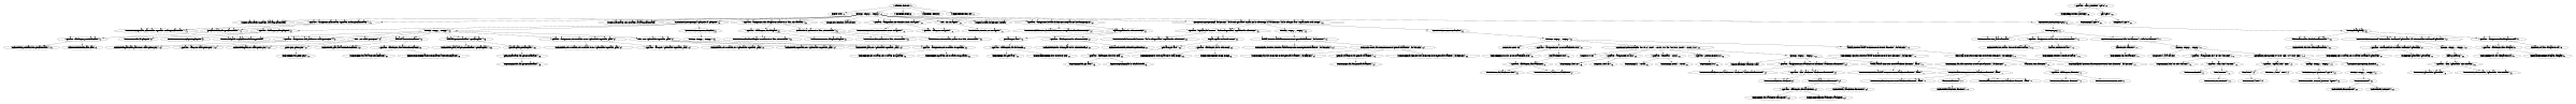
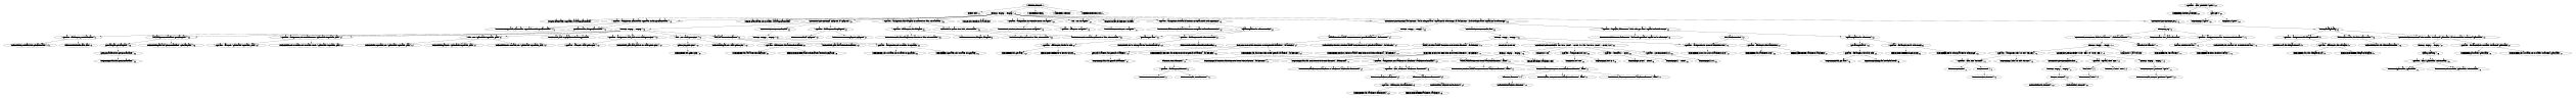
  digraph {
    fontname="DejaVu Serif"
    node [fontname="DejaVu Serif"]
    edge [fontname="DejaVu Serif"]
    n1 [label=<(METHOD,execute)<SUB>747</SUB>>]
    n2 [label=<(PARAM,this)<SUB>747</SUB>>]
    n3 [label=<(BLOCK,&lt;empty&gt;,&lt;empty&gt;)<SUB>747</SUB>>]
    n4 [label=<(MODIFIER,PUBLIC)>]
    n5 [label=<(MODIFIER,VIRTUAL)>]
    n6 [label=<(METHOD_RETURN,void)<SUB>747</SUB>>]
    n7 [label=<(LOCAL,ClassLoader myLoader: java.lang.ClassLoader)>]
    n8 [label=<(&lt;operator&gt;.assignment,ClassLoader myLoader = this.getClassLoader())<SUB>748</SUB>>]
    n9 [label=<(LOCAL,ClassLoader mirrorLoader: java.lang.ClassLoader)>]
    n10 [label=<(CONTROL_STRUCTURE,if (splitJunit),if (splitJunit))<SUB>750</SUB>>]
    n11 [label=<(&lt;operator&gt;.assignment,this.delegate = createMirror(this, mirrorLoader))<SUB>758</SUB>>]
    n12 [label=<(LOCAL,List testLists: java.util.List)>]
    n13 [label=<(&lt;operator&gt;.assignment,List testLists = new ArrayList())<SUB>760</SUB>>]
    n14 [label=<(&lt;init&gt;,new ArrayList())<SUB>760</SUB>>]
    n15 [label=<(LOCAL,boolean forkPerTest: boolean)>]
    n16 [label=<(&lt;operator&gt;.assignment,boolean forkPerTest = equals(ForkMode.PER_TEST))<SUB>762</SUB>>]
    n17 [label=<(CONTROL_STRUCTURE,if (forkPerTest || forkMode.getValue().equals(ForkMode.ONCE)),if (forkPerTest || forkMode.getValue().equals(ForkMode.ONCE)))<SUB>763</SUB>>]
    n18 [label=<(CONTROL_STRUCTURE,try,try)<SUB>775</SUB>>]
    n19 [label=<(IDENTIFIER,myLoader,ClassLoader myLoader = this.getClassLoader())<SUB>748</SUB>>]
    n20 [label=<(getClassLoader,this.getClassLoader())<SUB>748</SUB>>]
    n21 [label=<(&lt;operator&gt;.fieldAccess,this.splitJunit)<SUB>750</SUB>>]
    n22 [label=<(BLOCK,&lt;empty&gt;,&lt;empty&gt;)<SUB>750</SUB>>]
    n23 [label=<(CONTROL_STRUCTURE,else,else)<SUB>755</SUB>>]
    n24 [label=<(&lt;operator&gt;.fieldAccess,this.delegate)<SUB>758</SUB>>]
    n25 [label=<(createMirror,createMirror(this, mirrorLoader))<SUB>758</SUB>>]
    n26 [label=<(IDENTIFIER,testLists,List testLists = new ArrayList())<SUB>760</SUB>>]
    n27 [label=<(&lt;operator&gt;.alloc,new ArrayList())<SUB>760</SUB>>]
    n28 [label=<(IDENTIFIER,testLists,new ArrayList())<SUB>760</SUB>>]
    n29 [label=<(IDENTIFIER,forkPerTest,boolean forkPerTest = equals(ForkMode.PER_TEST))<SUB>762</SUB>>]
    n30 [label=<(equals,equals(ForkMode.PER_TEST))<SUB>762</SUB>>]
    n31 [label=<(&lt;operator&gt;.logicalOr,forkPerTest || forkMode.getValue().equals(ForkMode.ONCE))<SUB>763</SUB>>]
    n32 [label=<(BLOCK,&lt;empty&gt;,&lt;empty&gt;)<SUB>763</SUB>>]
    n33 [label=<(CONTROL_STRUCTURE,else,else)<SUB>766</SUB>>]
    n34 [label=<(BLOCK,try,try)<SUB>775</SUB>>]
    n35 [label=<(BLOCK,finally,finally)<SUB>785</SUB>>]
    n36 [label=<(&lt;operator&gt;.fieldAccess,JUnitTask.class)<SUB>748</SUB>>]
    n37 [label=<(IDENTIFIER,JUnitTask,this.getClassLoader())<SUB>748</SUB>>]
    n38 [label=<(FIELD_IDENTIFIER,class,class)<SUB>748</SUB>>]
    n39 [label=<(IDENTIFIER,this,if (splitJunit))<SUB>750</SUB>>]
    n40 [label=<(FIELD_IDENTIFIER,splitJunit,splitJunit)<SUB>750</SUB>>]
    n41 [label=<(LOCAL,Path path: org.apache.tools.ant.types.Path)>]
    n42 [label=<(&lt;operator&gt;.assignment,Path path = new Path(getProject()))<SUB>751</SUB>>]
    n43 [label=<(&lt;init&gt;,new Path(getProject()))<SUB>751</SUB>>]
    n44 [label=<(add,add(antRuntimeClasses))<SUB>752</SUB>>]
    n45 [label=<(add,add(getCommandline().getClasspath()))<SUB>753</SUB>>]
    n46 [label=<(&lt;operator&gt;.assignment,mirrorLoader = new SplitLoader(myLoader, path))<SUB>754</SUB>>]
    n47 [label=<(&lt;init&gt;,new SplitLoader(myLoader, path))<SUB>754</SUB>>]
    n48 [label=<(BLOCK,&lt;empty&gt;,&lt;empty&gt;)<SUB>755</SUB>>]
    n49 [label=<(IDENTIFIER,path,Path path = new Path(getProject()))<SUB>751</SUB>>]
    n50 [label=<(&lt;operator&gt;.alloc,new Path(getProject()))<SUB>751</SUB>>]
    n51 [label=<(IDENTIFIER,path,new Path(getProject()))<SUB>751</SUB>>]
    n52 [label=<(getProject,getProject())<SUB>751</SUB>>]
    n53 [label=<(IDENTIFIER,path,add(antRuntimeClasses))<SUB>752</SUB>>]
    n54 [label=<(&lt;operator&gt;.fieldAccess,this.antRuntimeClasses)<SUB>752</SUB>>]
    n55 [label=<(IDENTIFIER,path,add(getCommandline().getClasspath()))<SUB>753</SUB>>]
    n56 [label=<(getClasspath,getClasspath())<SUB>753</SUB>>]
    n57 [label=<(IDENTIFIER,mirrorLoader,mirrorLoader = new SplitLoader(myLoader, path))<SUB>754</SUB>>]
    n58 [label=<(&lt;operator&gt;.alloc,new SplitLoader(myLoader, path))<SUB>754</SUB>>]
    n59 [label=<(IDENTIFIER,mirrorLoader,new SplitLoader(myLoader, path))<SUB>754</SUB>>]
    n60 [label=<(IDENTIFIER,myLoader,new SplitLoader(myLoader, path))<SUB>754</SUB>>]
    n61 [label=<(IDENTIFIER,path,new SplitLoader(myLoader, path))<SUB>754</SUB>>]
    n62 [label=<(IDENTIFIER,this,getProject())<SUB>751</SUB>>]
    n63 [label=<(IDENTIFIER,this,add(antRuntimeClasses))<SUB>752</SUB>>]
    n64 [label=<(FIELD_IDENTIFIER,antRuntimeClasses,antRuntimeClasses)<SUB>752</SUB>>]
    n65 [label=<(getCommandline,this.getCommandline())<SUB>753</SUB>>]
    n66 [label=<(IDENTIFIER,this,this.getCommandline())<SUB>753</SUB>>]
    n67 [label=<(&lt;operator&gt;.assignment,mirrorLoader = myLoader)<SUB>756</SUB>>]
    n68 [label=<(IDENTIFIER,mirrorLoader,mirrorLoader = myLoader)<SUB>756</SUB>>]
    n69 [label=<(IDENTIFIER,myLoader,mirrorLoader = myLoader)<SUB>756</SUB>>]
    n70 [label=<(IDENTIFIER,this,this.delegate = createMirror(this, mirrorLoader))<SUB>758</SUB>>]
    n71 [label=<(FIELD_IDENTIFIER,delegate,delegate)<SUB>758</SUB>>]
    n72 [label=<(IDENTIFIER,this,createMirror(this, mirrorLoader))<SUB>758</SUB>>]
    n73 [label=<(IDENTIFIER,mirrorLoader,createMirror(this, mirrorLoader))<SUB>458</SUB>>]
    n74 [label=<(getValue,getValue())<SUB>762</SUB>>]
    n75 [label=<(&lt;operator&gt;.fieldAccess,ForkMode.PER_TEST)<SUB>762</SUB>>]
    n76 [label=<(&lt;operator&gt;.fieldAccess,this.forkMode)<SUB>762</SUB>>]
    n77 [label=<(IDENTIFIER,ForkMode,equals(ForkMode.PER_TEST))<SUB>762</SUB>>]
    n78 [label=<(FIELD_IDENTIFIER,PER_TEST,PER_TEST)<SUB>762</SUB>>]
    n79 [label=<(IDENTIFIER,this,getValue())<SUB>762</SUB>>]
    n80 [label=<(FIELD_IDENTIFIER,forkMode,forkMode)<SUB>762</SUB>>]
    n81 [label=<(IDENTIFIER,forkPerTest,forkPerTest || forkMode.getValue().equals(ForkMode.ONCE))<SUB>763</SUB>>]
    n82 [label=<(equals,equals(ForkMode.ONCE))<SUB>763</SUB>>]
    n83 [label=<(addAll,testLists.addAll(executeOrQueue(getIndividualTests(), forkPerTest)))<SUB>764</SUB>>]
    n84 [label=<(BLOCK,&lt;empty&gt;,&lt;empty&gt;)<SUB>766</SUB>>]
    n85 [label=<(getValue,getValue())<SUB>763</SUB>>]
    n86 [label=<(&lt;operator&gt;.fieldAccess,ForkMode.ONCE)<SUB>763</SUB>>]
    n87 [label=<(&lt;operator&gt;.fieldAccess,this.forkMode)<SUB>763</SUB>>]
    n88 [label=<(IDENTIFIER,ForkMode,equals(ForkMode.ONCE))<SUB>763</SUB>>]
    n89 [label=<(FIELD_IDENTIFIER,ONCE,ONCE)<SUB>763</SUB>>]
    n90 [label=<(IDENTIFIER,this,getValue())<SUB>763</SUB>>]
    n91 [label=<(FIELD_IDENTIFIER,forkMode,forkMode)<SUB>763</SUB>>]
    n92 [label=<(IDENTIFIER,testLists,testLists.addAll(executeOrQueue(getIndividualTests(), forkPerTest)))<SUB>764</SUB>>]
    n93 [label=<(executeOrQueue,this.executeOrQueue(getIndividualTests(), forkPerTest))<SUB>764</SUB>>]
    n94 [label=<(IDENTIFIER,this,this.executeOrQueue(getIndividualTests(), forkPerTest))<SUB>764</SUB>>]
    n95 [label=<(getIndividualTests,this.getIndividualTests())<SUB>764</SUB>>]
    n96 [label=<(IDENTIFIER,forkPerTest,this.executeOrQueue(getIndividualTests(), forkPerTest))<SUB>765</SUB>>]
    n97 [label=<(IDENTIFIER,this,this.getIndividualTests())<SUB>764</SUB>>]
    n98 [label=<(LOCAL,int count: int)>]
    n99 [label=<(&lt;operator&gt;.assignment,int count = batchTests.size())<SUB>767</SUB>>]
    n100 [label=<(CONTROL_STRUCTURE,for (int i = 0; Some(i &lt; count); i++),for (int i = 0; Some(i &lt; count); i++))<SUB>768</SUB>>]
    n101 [label=<(addAll,testLists.addAll(executeOrQueue(tests.elements(), forkPerTest)))<SUB>772</SUB>>]
    n102 [label=<(IDENTIFIER,count,int count = batchTests.size())<SUB>767</SUB>>]
    n103 [label=<(size,batchTests.size())<SUB>767</SUB>>]
    n104 [label=<(LOCAL,int i: int)>]
    n105 [label=<(&lt;operator&gt;.assignment,int i = 0)<SUB>765</SUB>>]
    n106 [label=<(&lt;operator&gt;.lessThan,i &lt; count)<SUB>768</SUB>>]
    n107 [label=<(&lt;operator&gt;.postIncrement,i++)<SUB>768</SUB>>]
    n108 [label=<(BLOCK,&lt;empty&gt;,&lt;empty&gt;)<SUB>768</SUB>>]
    n109 [label=<(IDENTIFIER,testLists,testLists.addAll(executeOrQueue(tests.elements(), forkPerTest)))<SUB>772</SUB>>]
    n110 [label=<(executeOrQueue,this.executeOrQueue(tests.elements(), forkPerTest))<SUB>772</SUB>>]
    n111 [label=<(&lt;operator&gt;.fieldAccess,this.batchTests)<SUB>767</SUB>>]
    n112 [label=<(IDENTIFIER,this,batchTests.size())<SUB>768</SUB>>]
    n113 [label=<(FIELD_IDENTIFIER,batchTests,batchTests)<SUB>767</SUB>>]
    n114 [label=<(IDENTIFIER,i,int i = 0)<SUB>768</SUB>>]
    n115 [label=<(LITERAL,0,int i = 0)<SUB>768</SUB>>]
    n116 [label=<(IDENTIFIER,i,i &lt; count)<SUB>768</SUB>>]
    n117 [label=<(IDENTIFIER,count,i &lt; count)<SUB>768</SUB>>]
    n118 [label=<(IDENTIFIER,i,i++)<SUB>768</SUB>>]
    n119 [label=<(LOCAL,BatchTest batchtest: ANY)>]
    n120 [label=<(&lt;operator&gt;.assignment,ANY batchtest = (BatchTest) batchTests.elementAt(i))<SUB>769</SUB>>]
    n121 [label=<(addAll,addAll(executeOrQueue(batchtest.elements(), false)))<SUB>770</SUB>>]
    n122 [label=<(IDENTIFIER,batchtest,ANY batchtest = (BatchTest) batchTests.elementAt(i))<SUB>769</SUB>>]
    n123 [label=<(&lt;operator&gt;.cast,(BatchTest) batchTests.elementAt(i))<SUB>769</SUB>>]
    n124 [label=<(IDENTIFIER,testLists,addAll(executeOrQueue(batchtest.elements(), false)))<SUB>770</SUB>>]
    n125 [label=<(executeOrQueue,executeOrQueue(batchtest.elements(), false))<SUB>770</SUB>>]
    n126 [label=<(TYPE_REF,BatchTest,BatchTest)<SUB>769</SUB>>]
    n127 [label=<(elementAt,batchTests.elementAt(i))<SUB>769</SUB>>]
    n128 [label=<(&lt;operator&gt;.fieldAccess,this.batchTests)<SUB>769</SUB>>]
    n129 [label=<(IDENTIFIER,i,batchTests.elementAt(i))<SUB>769</SUB>>]
    n130 [label=<(IDENTIFIER,this,batchTests.elementAt(i))<SUB>769</SUB>>]
    n131 [label=<(FIELD_IDENTIFIER,batchTests,batchTests)<SUB>769</SUB>>]
    n132 [label=<(IDENTIFIER,this,executeOrQueue(batchtest.elements(), false))<SUB>770</SUB>>]
    n133 [label=<(elements,elements())<SUB>770</SUB>>]
    n134 [label=<(LITERAL,false,executeOrQueue(batchtest.elements(), false))<SUB>770</SUB>>]
    n135 [label=<(IDENTIFIER,batchtest,elements())<SUB>770</SUB>>]
    n136 [label=<(IDENTIFIER,this,this.executeOrQueue(tests.elements(), forkPerTest))<SUB>772</SUB>>]
    n137 [label=<(elements,tests.elements())<SUB>772</SUB>>]
    n138 [label=<(IDENTIFIER,forkPerTest,this.executeOrQueue(tests.elements(), forkPerTest))<SUB>772</SUB>>]
    n139 [label=<(&lt;operator&gt;.fieldAccess,this.tests)<SUB>772</SUB>>]
    n140 [label=<(IDENTIFIER,this,tests.elements())<SUB>772</SUB>>]
    n141 [label=<(FIELD_IDENTIFIER,tests,tests)<SUB>772</SUB>>]
    n142 [label=<(LOCAL,Iterator iter: java.util.Iterator)>]
    n143 [label=<(&lt;operator&gt;.assignment,Iterator iter = testLists.iterator())<SUB>776</SUB>>]
    n144 [label=<(CONTROL_STRUCTURE,while (iter.hasNext()),while (iter.hasNext()))<SUB>777</SUB>>]
    n145 [label=<(deleteClassLoader,this.deleteClassLoader())<SUB>786</SUB>>]
    n146 [label=<(CONTROL_STRUCTURE,if (mirrorLoader instanceof SplitLoader),if (mirrorLoader instanceof SplitLoader))<SUB>787</SUB>>]
    n147 [label=<(&lt;operator&gt;.assignment,this.delegate = null)<SUB>790</SUB>>]
    n148 [label=<(IDENTIFIER,iter,Iterator iter = testLists.iterator())<SUB>776</SUB>>]
    n149 [label=<(iterator,testLists.iterator())<SUB>776</SUB>>]
    n150 [label=<(hasNext,iter.hasNext())<SUB>777</SUB>>]
    n151 [label=<(BLOCK,&lt;empty&gt;,&lt;empty&gt;)<SUB>777</SUB>>]
    n152 [label=<(IDENTIFIER,testLists,testLists.iterator())<SUB>776</SUB>>]
    n153 [label=<(IDENTIFIER,iter,iter.hasNext())<SUB>777</SUB>>]
    n154 [label=<(LOCAL,List l: java.util.List)>]
    n155 [label=<(&lt;operator&gt;.assignment,List l = (List) iter.next())<SUB>778</SUB>>]
    n156 [label=<(CONTROL_STRUCTURE,if (l.size() == 1),if (l.size() == 1))<SUB>779</SUB>>]
    n157 [label=<(IDENTIFIER,l,List l = (List) iter.next())<SUB>778</SUB>>]
    n158 [label=<(&lt;operator&gt;.cast,(List) iter.next())<SUB>778</SUB>>]
    n159 [label=<(&lt;operator&gt;.equals,l.size() == 1)<SUB>779</SUB>>]
    n160 [label=<(BLOCK,&lt;empty&gt;,&lt;empty&gt;)<SUB>779</SUB>>]
    n161 [label=<(CONTROL_STRUCTURE,else,else)<SUB>781</SUB>>]
    n162 [label=<(TYPE_REF,List,List)<SUB>778</SUB>>]
    n163 [label=<(next,iter.next())<SUB>778</SUB>>]
    n164 [label=<(IDENTIFIER,iter,iter.next())<SUB>778</SUB>>]
    n165 [label=<(size,l.size())<SUB>779</SUB>>]
    n166 [label=<(LITERAL,1,l.size() == 1)<SUB>779</SUB>>]
    n167 [label=<(execute,execute((JUnitTest) l.get(0)))<SUB>780</SUB>>]
    n168 [label=<(BLOCK,&lt;empty&gt;,&lt;empty&gt;)<SUB>781</SUB>>]
    n169 [label=<(IDENTIFIER,l,l.size())<SUB>779</SUB>>]
    n170 [label=<(IDENTIFIER,this,execute((JUnitTest) l.get(0)))<SUB>780</SUB>>]
    n171 [label=<(&lt;operator&gt;.cast,(JUnitTest) l.get(0))<SUB>780</SUB>>]
    n172 [label=<(TYPE_REF,JUnitTest,JUnitTest)<SUB>780</SUB>>]
    n173 [label=<(get,l.get(0))<SUB>780</SUB>>]
    n174 [label=<(IDENTIFIER,l,l.get(0))<SUB>780</SUB>>]
    n175 [label=<(LITERAL,0,l.get(0))<SUB>780</SUB>>]
    n176 [label=<(execute,execute(l))<SUB>782</SUB>>]
    n177 [label=<(IDENTIFIER,this,execute(l))<SUB>782</SUB>>]
    n178 [label=<(IDENTIFIER,l,execute(l))<SUB>782</SUB>>]
    n179 [label=<(IDENTIFIER,this,this.deleteClassLoader())<SUB>786</SUB>>]
    n180 [label=<(&lt;operator&gt;.instanceOf,mirrorLoader instanceof SplitLoader)<SUB>787</SUB>>]
    n181 [label=<(BLOCK,&lt;empty&gt;,&lt;empty&gt;)<SUB>787</SUB>>]
    n182 [label=<(&lt;operator&gt;.fieldAccess,this.delegate)<SUB>790</SUB>>]
    n183 [label=<(LITERAL,null,this.delegate = null)<SUB>790</SUB>>]
    n184 [label=<(IDENTIFIER,mirrorLoader,mirrorLoader instanceof SplitLoader)<SUB>787</SUB>>]
    n185 [label=<(TYPE_REF,SplitLoader,SplitLoader)<SUB>787</SUB>>]
    n186 [label=<(cleanup,cleanup())<SUB>788</SUB>>]
    n187 [label=<(&lt;operator&gt;.cast,(SplitLoader) mirrorLoader)<SUB>788</SUB>>]
    n188 [label=<(TYPE_REF,SplitLoader,SplitLoader)<SUB>788</SUB>>]
    n189 [label=<(IDENTIFIER,mirrorLoader,(SplitLoader) mirrorLoader)<SUB>788</SUB>>]
    n190 [label=<(IDENTIFIER,this,this.delegate = null)<SUB>790</SUB>>]
    n191 [label=<(FIELD_IDENTIFIER,delegate,delegate)<SUB>790</SUB>>]
    n1 -> n2
    n1 -> n3
    n1 -> n4
    n1 -> n5
    n1 -> n6
    n3 -> n7
    n3 -> n8
    n3 -> n9
    n3 -> n10
    n3 -> n11
    n3 -> n12
    n3 -> n13
    n3 -> n14
    n3 -> n15
    n3 -> n16
    n3 -> n17
    n3 -> n18
    n8 -> n19
    n8 -> n20
    n10 -> n21
    n10 -> n22
    n10 -> n23
    n11 -> n24
    n11 -> n25
    n13 -> n26
    n13 -> n27
    n14 -> n28
    n16 -> n29
    n16 -> n30
    n17 -> n31
    n17 -> n32
    n17 -> n33
    n18 -> n34
    n18 -> n35
    n20 -> n36
    n21 -> n39
    n21 -> n40
    n22 -> n41
    n22 -> n42
    n22 -> n43
    n22 -> n44
    n22 -> n45
    n22 -> n46
    n22 -> n47
    n23 -> n48
    n24 -> n70
    n24 -> n71
    n25 -> n72
    n25 -> n73
    n30 -> n74
    n30 -> n75
    n31 -> n81
    n31 -> n82
    n32 -> n83
    n33 -> n84
    n34 -> n142
    n34 -> n143
    n34 -> n144
    n35 -> n145
    n35 -> n146
    n35 -> n147
    n36 -> n37
    n36 -> n38
    n42 -> n49
    n42 -> n50
    n43 -> n51
    n43 -> n52
    n44 -> n53
    n44 -> n54
    n45 -> n55
    n45 -> n56
    n46 -> n57
    n46 -> n58
    n47 -> n59
    n47 -> n60
    n47 -> n61
    n48 -> n67
    n52 -> n62
    n54 -> n63
    n54 -> n64
    n56 -> n65
    n65 -> n66
    n67 -> n68
    n67 -> n69
    n74 -> n76
    n75 -> n77
    n75 -> n78
    n76 -> n79
    n76 -> n80
    n82 -> n85
    n82 -> n86
    n83 -> n92
    n83 -> n93
    n84 -> n98
    n84 -> n99
    n84 -> n100
    n84 -> n101
    n85 -> n87
    n86 -> n88
    n86 -> n89
    n87 -> n90
    n87 -> n91
    n93 -> n94
    n93 -> n95
    n93 -> n96
    n95 -> n97
    n99 -> n102
-   n99 -> n103
+   n103 -> n99
    n100 -> n104
    n100 -> n105
    n100 -> n106
    n100 -> n107
    n100 -> n108
    n101 -> n109
    n101 -> n110
    n103 -> n111
    n105 -> n114
    n105 -> n115
    n106 -> n116
    n106 -> n117
    n107 -> n118
    n108 -> n119
    n108 -> n120
    n108 -> n121
    n110 -> n136
    n110 -> n137
    n110 -> n138
    n111 -> n112
    n111 -> n113
    n120 -> n122
    n120 -> n123
    n121 -> n124
    n121 -> n125
    n123 -> n126
    n123 -> n127
    n125 -> n132
    n125 -> n133
    n125 -> n134
    n127 -> n128
    n127 -> n129
    n128 -> n130
    n128 -> n131
    n133 -> n135
    n137 -> n139
    n139 -> n140
    n139 -> n141
    n143 -> n148
    n143 -> n149
    n144 -> n150
    n144 -> n151
    n145 -> n179
    n146 -> n180
    n146 -> n181
    n147 -> n182
    n147 -> n183
    n149 -> n152
    n150 -> n153
    n151 -> n154
    n151 -> n155
    n151 -> n156
    n155 -> n157
    n155 -> n158
    n156 -> n159
    n156 -> n160
    n156 -> n161
    n158 -> n162
    n158 -> n163
    n159 -> n165
    n159 -> n166
    n160 -> n167
    n161 -> n168
    n163 -> n164
    n165 -> n169
    n167 -> n170
    n168 -> n176
    n171 -> n172
    n171 -> n173
    n173 -> n174
    n173 -> n175
    n176 -> n177
    n176 -> n178
    n180 -> n184
    n180 -> n185
    n181 -> n186
    n182 -> n190
    n182 -> n191
    n186 -> n187
    n187 -> n188
    n187 -> n189
  }
